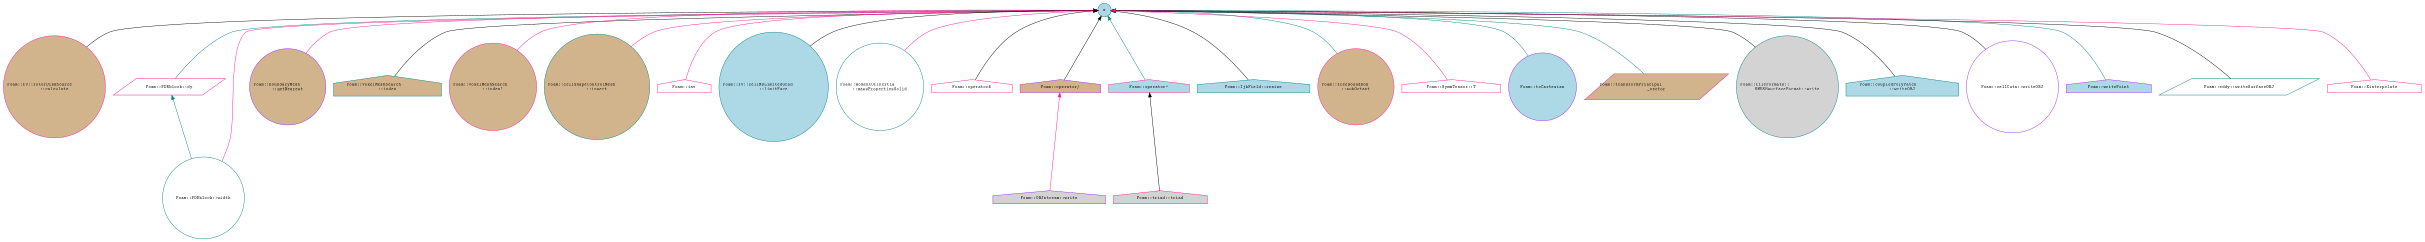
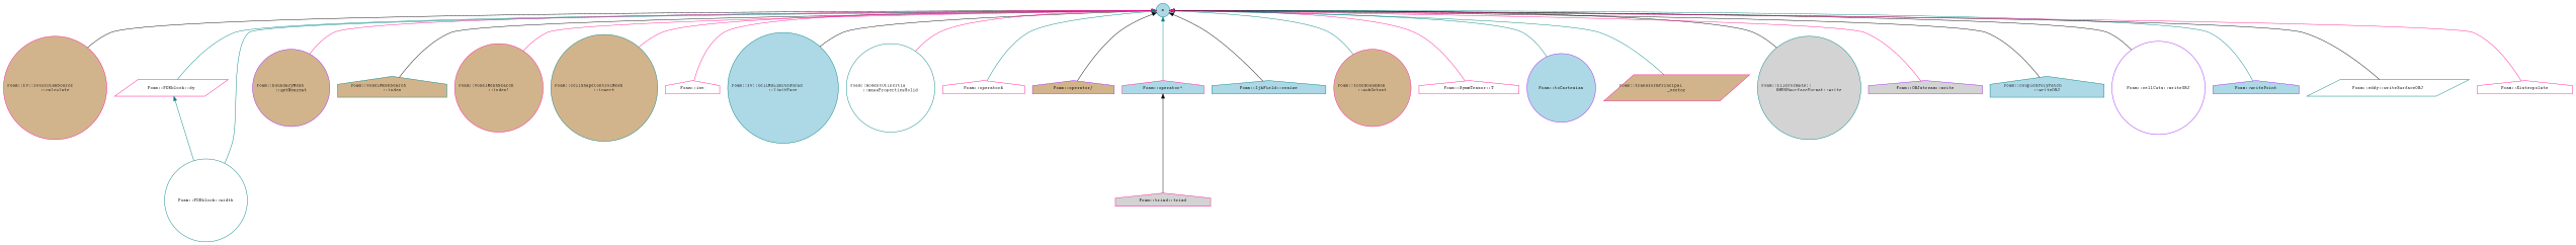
  digraph {
    fontname="Courier Prime"
    rankdir=TB
    node [color=deeppink fillcolor=white fontname="Courier Prime" fontsize=10 shape=circle style=filled]
    edge [color=black dir=back fontname="Courier Prime" fontsize=10 labelfontname=Helvetica labelfontsize=10 style=solid]
    n1 [color=teal fillcolor=lightblue fontcolor=black height=0.2 label=x width=0.4]
    n2 [fillcolor=tan height=0.2 label="Foam::fv::rotorDiskSource\l::calculate" width=0.4]
    n3 [height=0.2 label="Foam::PDRblock::dy" shape=parallelogram width=0.4]
    n4 [color=teal height=0.2 label="Foam::PDRblock::width" width=0.4]
    n5 [color=purple fillcolor=tan height=0.2 label="Foam::boundaryMesh\l::getNearest" width=0.4]
    n6 [color=teal fillcolor=tan height=0.2 label="Foam::voxelMeshSearch\l::index" shape=house width=0.4]
    n7 [fillcolor=tan height=0.2 label="Foam::voxelMeshSearch\l::index3" width=0.4]
    n8 [color=teal fillcolor=tan height=0.2 label="Foam::cellShapeControlMesh\l::insert" width=0.4]
    n9 [height=0.2 label="Foam::inv" shape=house width=0.4]
    n10 [color=teal fillcolor=lightblue height=0.2 label="Foam::fv::cellMDLimitedGrad\l::limitFace" width=0.4]
    n11 [color=teal height=0.2 label="Foam::momentOfInertia\l::massPropertiesSolid" width=0.4]
    n12 [height=0.2 label="Foam::operator&" shape=house width=0.4]
    n13 [color=purple fillcolor=tan height=0.2 label="Foam::operator/" shape=house width=0.4]
    n14 [fillcolor=lightblue height=0.2 label="Foam::operator^" shape=house width=0.4]
    n15 [color=teal fillcolor=lightblue height=0.2 label="Foam::IjkField::resize" shape=house width=0.4]
    n16 [fillcolor=tan height=0.2 label="Foam::treeBoundBox\l::subOctant" width=0.4]
    n17 [height=0.2 label="Foam::SymmTensor::T" shape=house width=0.4]
    n18 [color=purple fillcolor=lightblue height=0.2 label="Foam::toCartesian" width=0.4]
    n19 [fillcolor=tan height=0.2 label="Foam::transformPrincipal\l_vector" shape=parallelogram width=0.4]
    n20 [color=teal fillcolor=lightgrey height=0.2 label="Foam::fileFormats::\lSMESHsurfaceFormat::write" width=0.4]
    n21 [color=purple fillcolor=lightgrey height=0.2 label="Foam::OBJstream::write" shape=house width=0.4]
    n22 [color=teal fillcolor=lightblue height=0.2 label="Foam::coupledPolyPatch\l::writeOBJ" shape=house width=0.4]
    n23 [color=purple height=0.2 label="Foam::cellCuts::writeOBJ" width=0.4]
    n24 [color=purple fillcolor=lightblue height=0.2 label="Foam::writePoint" shape=house width=0.4]
    n25 [color=teal height=0.2 label="Foam::eddy::writeSurfaceOBJ" shape=parallelogram width=0.4]
    n26 [height=0.2 label="Foam::Xinterpolate" shape=house width=0.4]
    n27 [fillcolor=lightgrey height=0.2 label="Foam::triad::triad" shape=house width=0.4]
    n1 -> n2
    n1 -> n3 [color=teal]
-   n1 -> n4 [color=deeppink]
+   n1 -> n4 [color=teal]
    n1 -> n5 [color=deeppink]
    n1 -> n6
    n1 -> n7 [color=deeppink]
    n1 -> n8 [color=deeppink]
    n1 -> n9 [color=deeppink]
    n1 -> n10
    n1 -> n11 [color=deeppink]
-   n1 -> n12
+   n1 -> n12 [color=teal]
    n1 -> n13
    n1 -> n14 [color=teal]
    n1 -> n15
    n1 -> n16 [color=teal]
    n1 -> n17 [color=deeppink]
    n1 -> n18 [color=teal]
    n1 -> n19 [color=teal]
    n1 -> n20
-   n13 -> n21 [color=deeppink]
+   n1 -> n21 [color=deeppink]
    n1 -> n22
    n1 -> n23
    n1 -> n24 [color=teal]
    n1 -> n25
    n1 -> n26 [color=deeppink]
    n3 -> n4 [color=teal]
    n14 -> n27
  }
